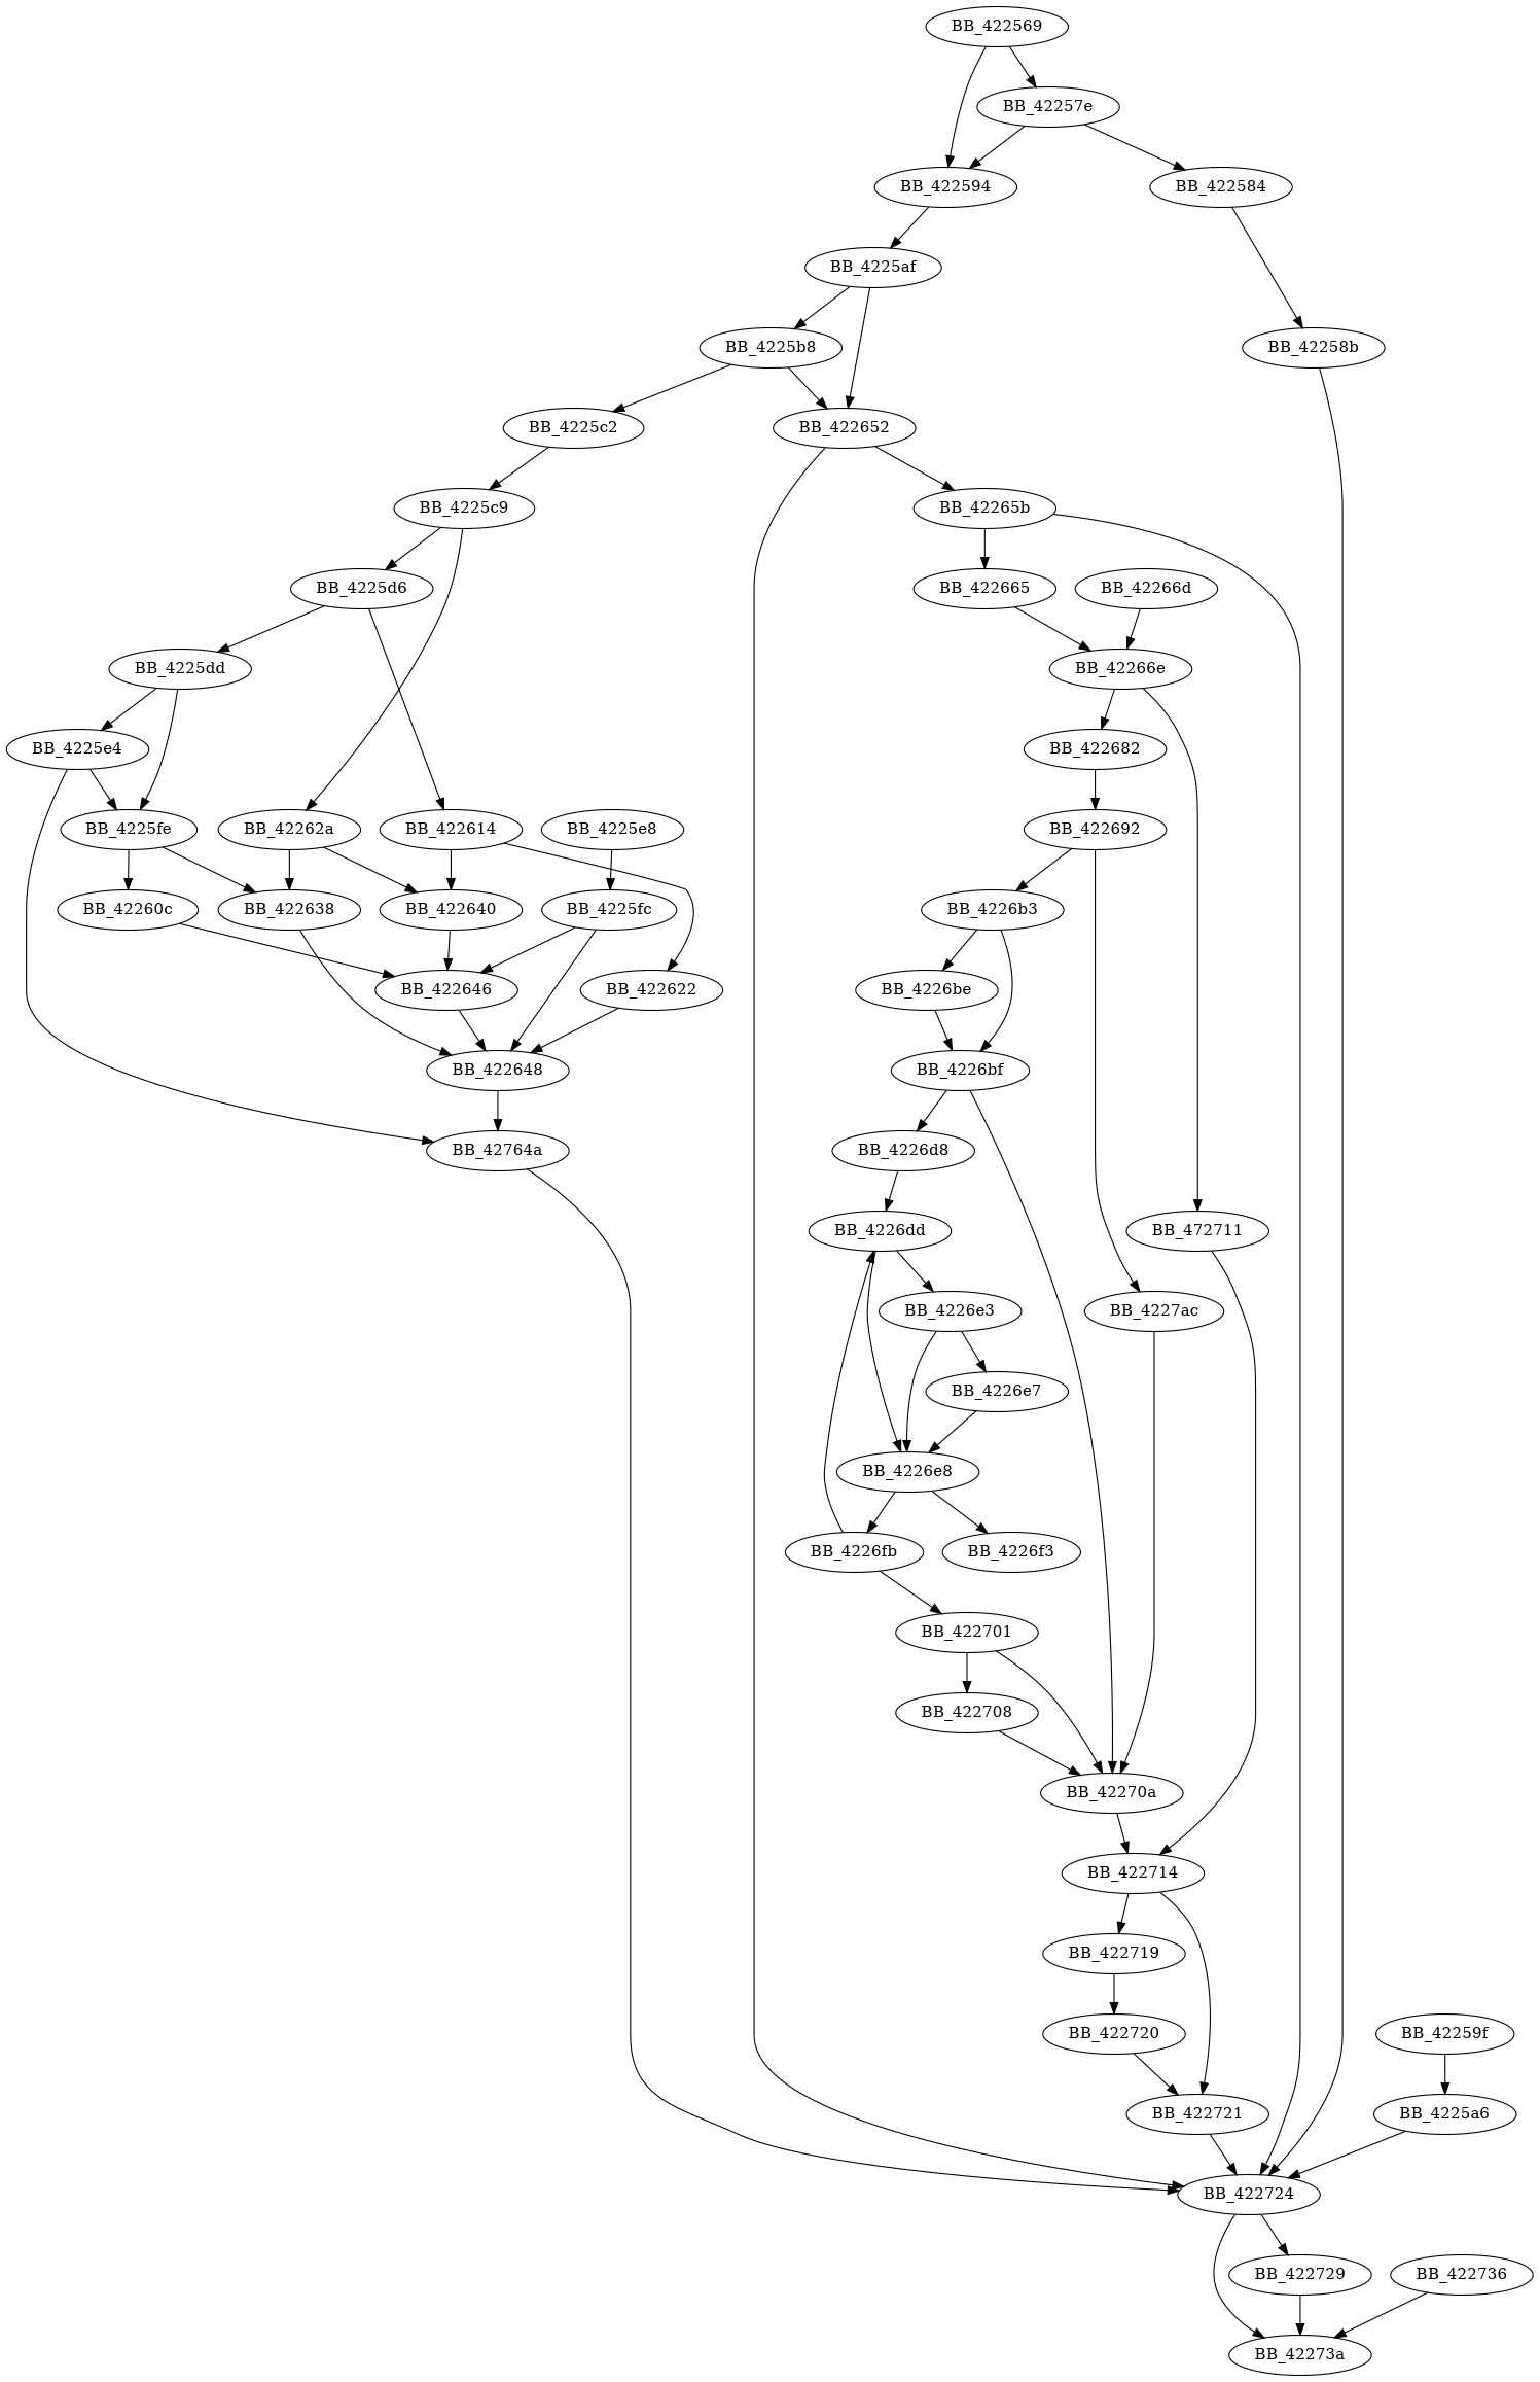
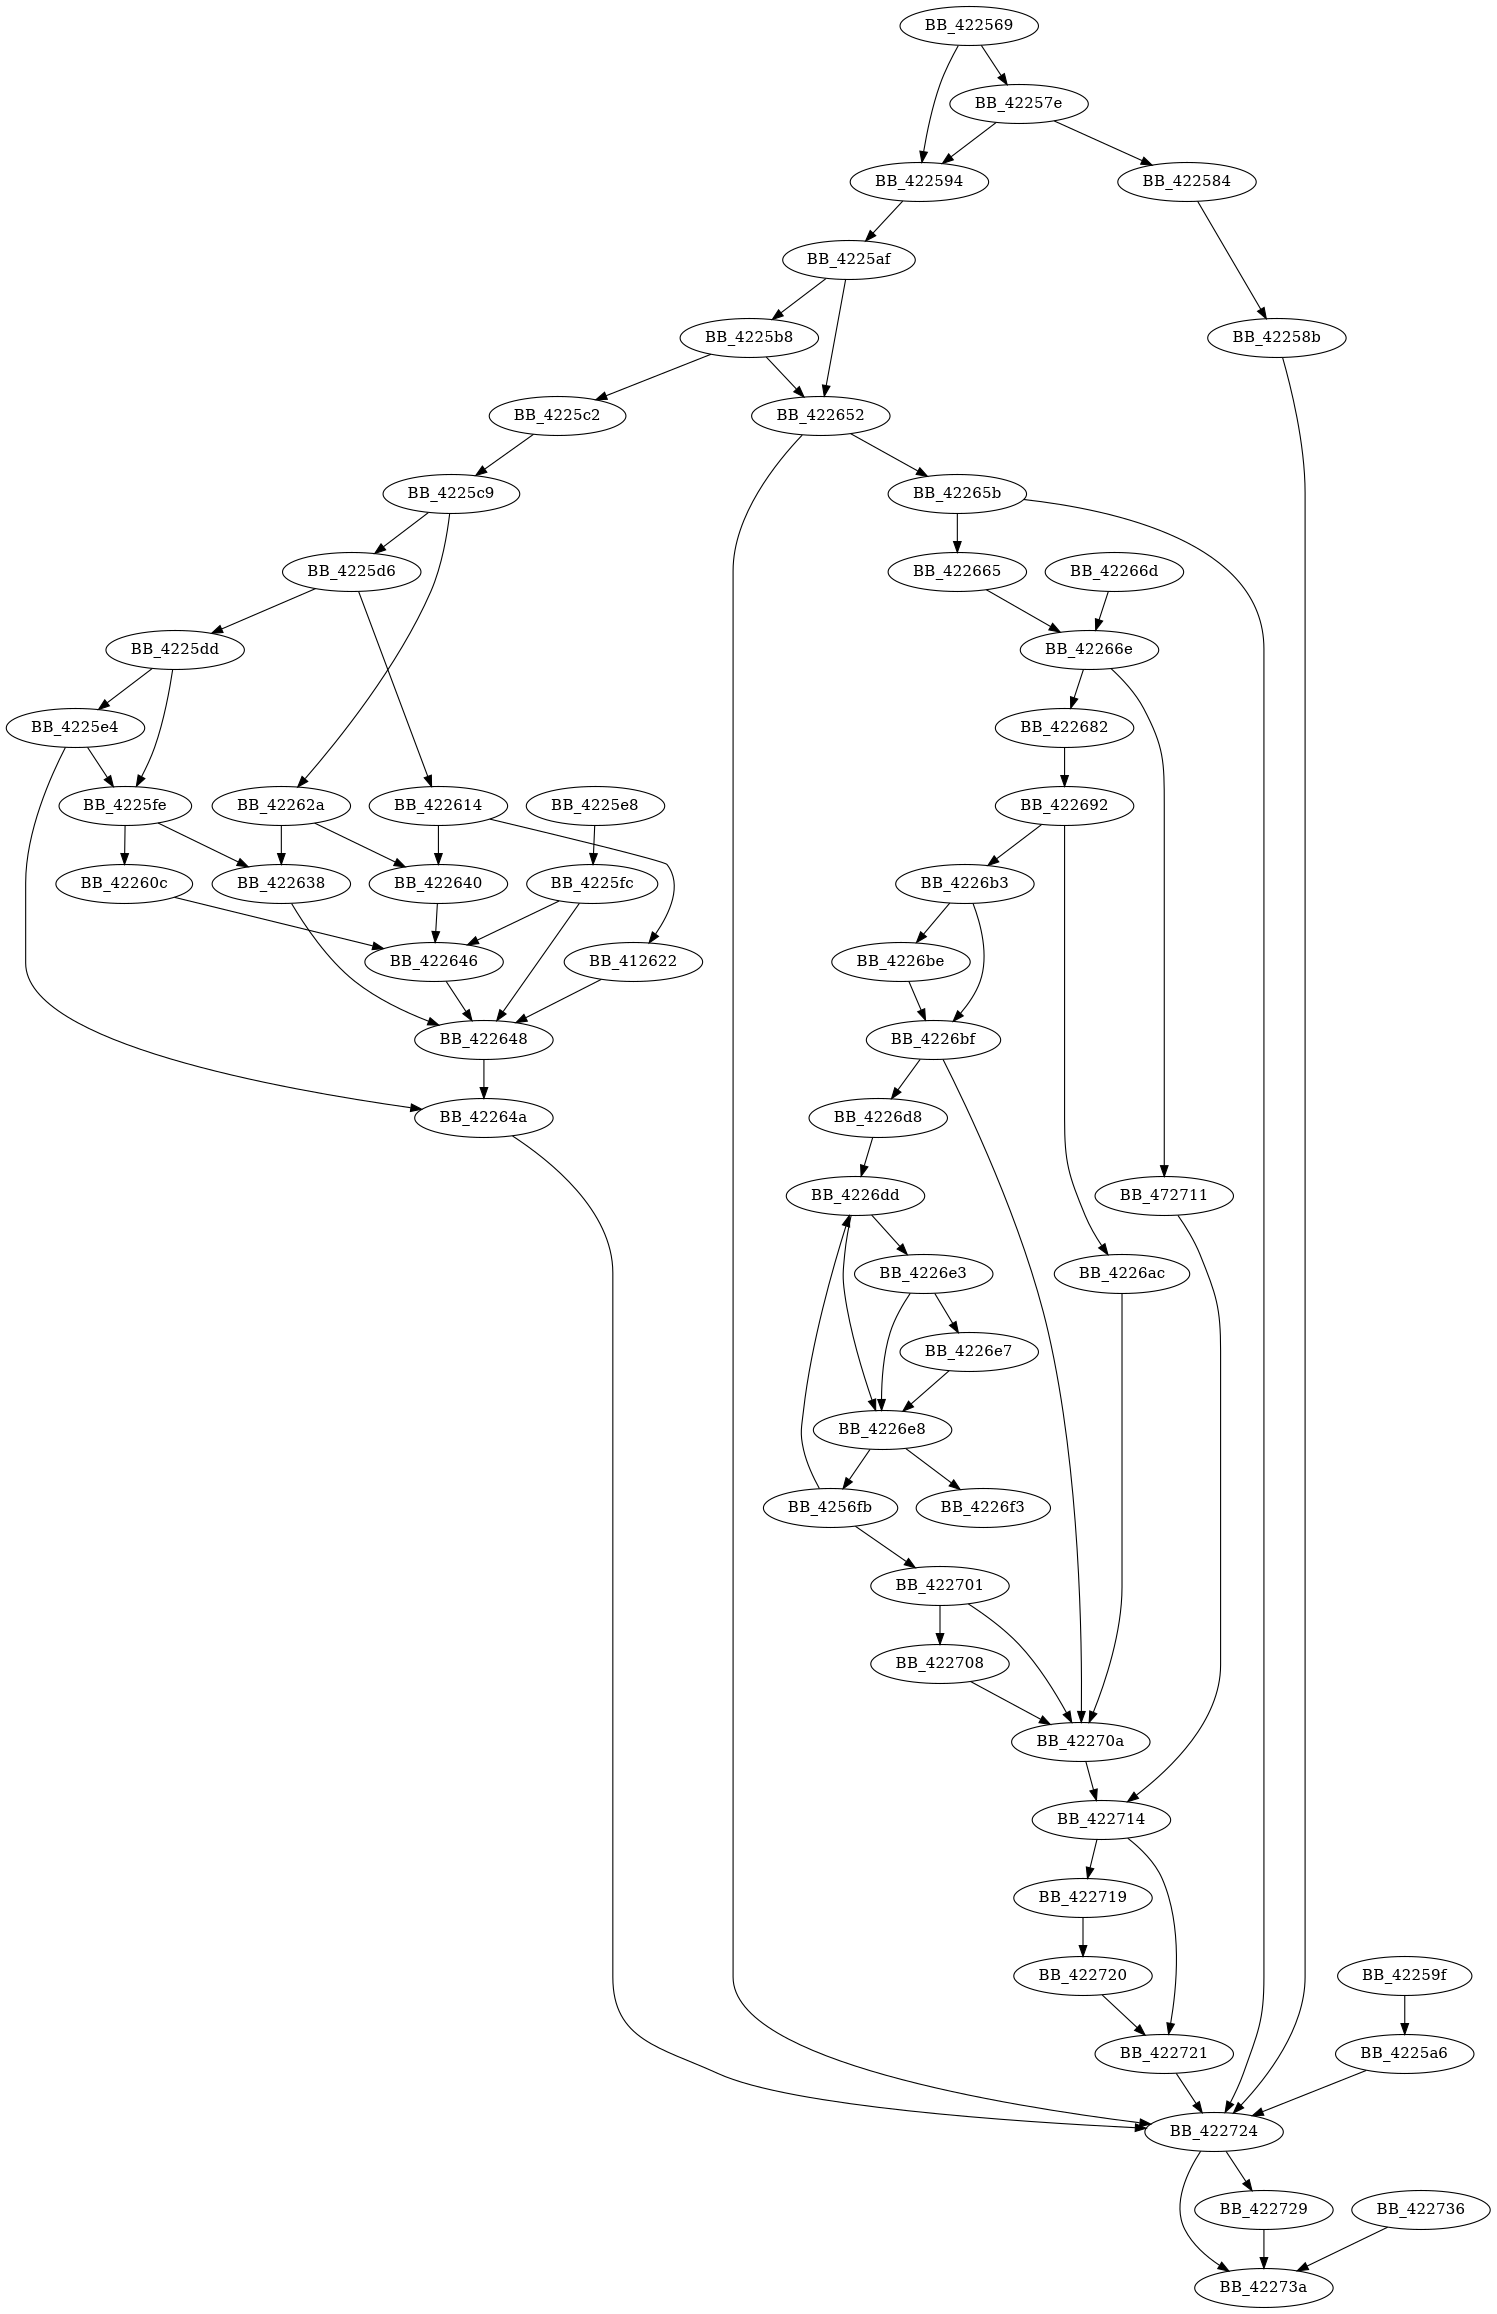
  digraph {
    fontname="DejaVu Serif"
    node [fontname="DejaVu Serif"]
    edge [fontname="DejaVu Serif"]
    BB_422569
    BB_42257e
    BB_422594
    BB_422584
    BB_4225af
    BB_42258b
    BB_4225b8
    BB_422652
    BB_422724
    BB_422729
    BB_42273a
    BB_42259f
    BB_4225a6
    BB_4225c2
    BB_42265b
    BB_4225c9
    BB_422665
    BB_4225d6
    BB_42262a
    BB_4225dd
    BB_422614
    BB_422638
    BB_422640
    BB_4225e4
    BB_4225fe
-   BB_422622
+   BB_422622 [label=BB_412622]
    BB_422648
    BB_422646
-   BB_42264a [label=BB_42764a]
+   BB_42264a
    BB_42260c
    BB_4225e8
    BB_4225fc
    BB_42266e
    BB_42266d
    BB_422682
    n36 [label=BB_472711]
    BB_422692
    BB_422714
-   BB_4226ac [label=BB_4227ac]
+   BB_4226ac
    BB_4226b3
    BB_422719
    BB_422721
    BB_42270a
    BB_4226be
    BB_4226bf
    BB_4226d8
    BB_4226dd
    BB_422701
    BB_422708
    BB_4226e3
    BB_4226e8
    BB_4226e7
    BB_4226f3
-   BB_4226fb
+   BB_4226fb [label=BB_4256fb]
    BB_422720
    BB_422736
    BB_422569 -> BB_42257e
    BB_422569 -> BB_422594
    BB_42257e -> BB_422594
    BB_42257e -> BB_422584
    BB_422594 -> BB_4225af
    BB_422584 -> BB_42258b
    BB_4225af -> BB_4225b8
    BB_4225af -> BB_422652
    BB_42258b -> BB_422724
    BB_4225b8 -> BB_422652
    BB_4225b8 -> BB_4225c2
    BB_422652 -> BB_422724
    BB_422652 -> BB_42265b
    BB_422724 -> BB_422729
    BB_422724 -> BB_42273a
    BB_422729 -> BB_42273a
    BB_42259f -> BB_4225a6
    BB_4225a6 -> BB_422724
    BB_4225c2 -> BB_4225c9
    BB_42265b -> BB_422724
    BB_42265b -> BB_422665
    BB_4225c9 -> BB_4225d6
    BB_4225c9 -> BB_42262a
    BB_422665 -> BB_42266e
    BB_4225d6 -> BB_4225dd
    BB_4225d6 -> BB_422614
    BB_42262a -> BB_422638
    BB_42262a -> BB_422640
    BB_4225dd -> BB_4225e4
    BB_4225dd -> BB_4225fe
    BB_422614 -> BB_422640
    BB_422614 -> BB_422622
    BB_422638 -> BB_422648
    BB_422640 -> BB_422646
    BB_4225e4 -> BB_4225fe
    BB_4225e4 -> BB_42264a
    BB_4225fe -> BB_422638
    BB_4225fe -> BB_42260c
    BB_422622 -> BB_422648
    BB_422648 -> BB_42264a
    BB_422646 -> BB_422648
    BB_42264a -> BB_422724
    BB_42260c -> BB_422646
    BB_4225e8 -> BB_4225fc
    BB_4225fc -> BB_422648
    BB_4225fc -> BB_422646
    BB_42266e -> BB_422682
    BB_42266e -> n36
    BB_42266d -> BB_42266e
    BB_422682 -> BB_422692
    n36 -> BB_422714
    BB_422692 -> BB_4226ac
    BB_422692 -> BB_4226b3
    BB_422714 -> BB_422719
    BB_422714 -> BB_422721
    BB_4226ac -> BB_42270a
    BB_4226b3 -> BB_4226be
    BB_4226b3 -> BB_4226bf
    BB_422719 -> BB_422720
    BB_422721 -> BB_422724
    BB_42270a -> BB_422714
    BB_4226be -> BB_4226bf
    BB_4226bf -> BB_42270a
    BB_4226bf -> BB_4226d8
    BB_4226d8 -> BB_4226dd
    BB_4226dd -> BB_4226e3
    BB_4226dd -> BB_4226e8
    BB_422701 -> BB_42270a
    BB_422701 -> BB_422708
    BB_422708 -> BB_42270a
    BB_4226e3 -> BB_4226e8
    BB_4226e3 -> BB_4226e7
    BB_4226e8 -> BB_4226f3
    BB_4226e8 -> BB_4226fb
    BB_4226e7 -> BB_4226e8
    BB_4226fb -> BB_4226dd
    BB_4226fb -> BB_422701
    BB_422720 -> BB_422721
    BB_422736 -> BB_42273a
  }
